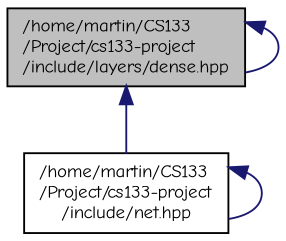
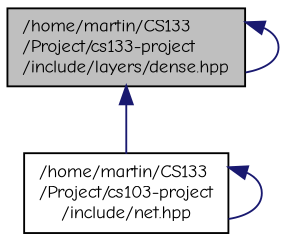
  digraph {
    fontname="Comic Neue"
    node [color=black fontname="Comic Neue" fontsize=10 shape=record style=filled]
    edge [color=midnightblue dir=back fontname="Comic Neue" fontsize=10 labelfontname=Helvetica labelfontsize=10 style=solid]
    n1 [fillcolor=grey75 fontcolor=black height=0.2 label="/home/martin/CS133\l/Project/cs133-project\l/include/layers/dense.hpp" width=0.4]
-   n2 [fillcolor=white height=0.2 label="/home/martin/CS133\l/Project/cs133-project\l/include/net.hpp" width=0.4]
+   n2 [fillcolor=white height=0.2 label="/home/martin/CS133\l/Project/cs103-project\l/include/net.hpp" width=0.4]
    n1 -> n1
    n1 -> n2
    n2 -> n2
  }
